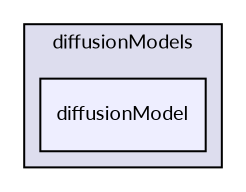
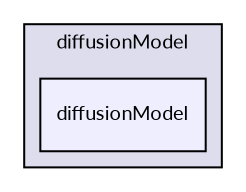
  digraph {
    compound=true
    fontname=Lato
    n1 [fillcolor="#eeeeff" fontname=Lato fontsize=10 label=diffusionModel pencolor=black shape=box style=filled]
    subgraph cluster_1 {
      bgcolor="#ddddee"
      fontsize=10
-     label=diffusionModels
+     label=diffusionModel
      pencolor=black
      n1
    }
  }
